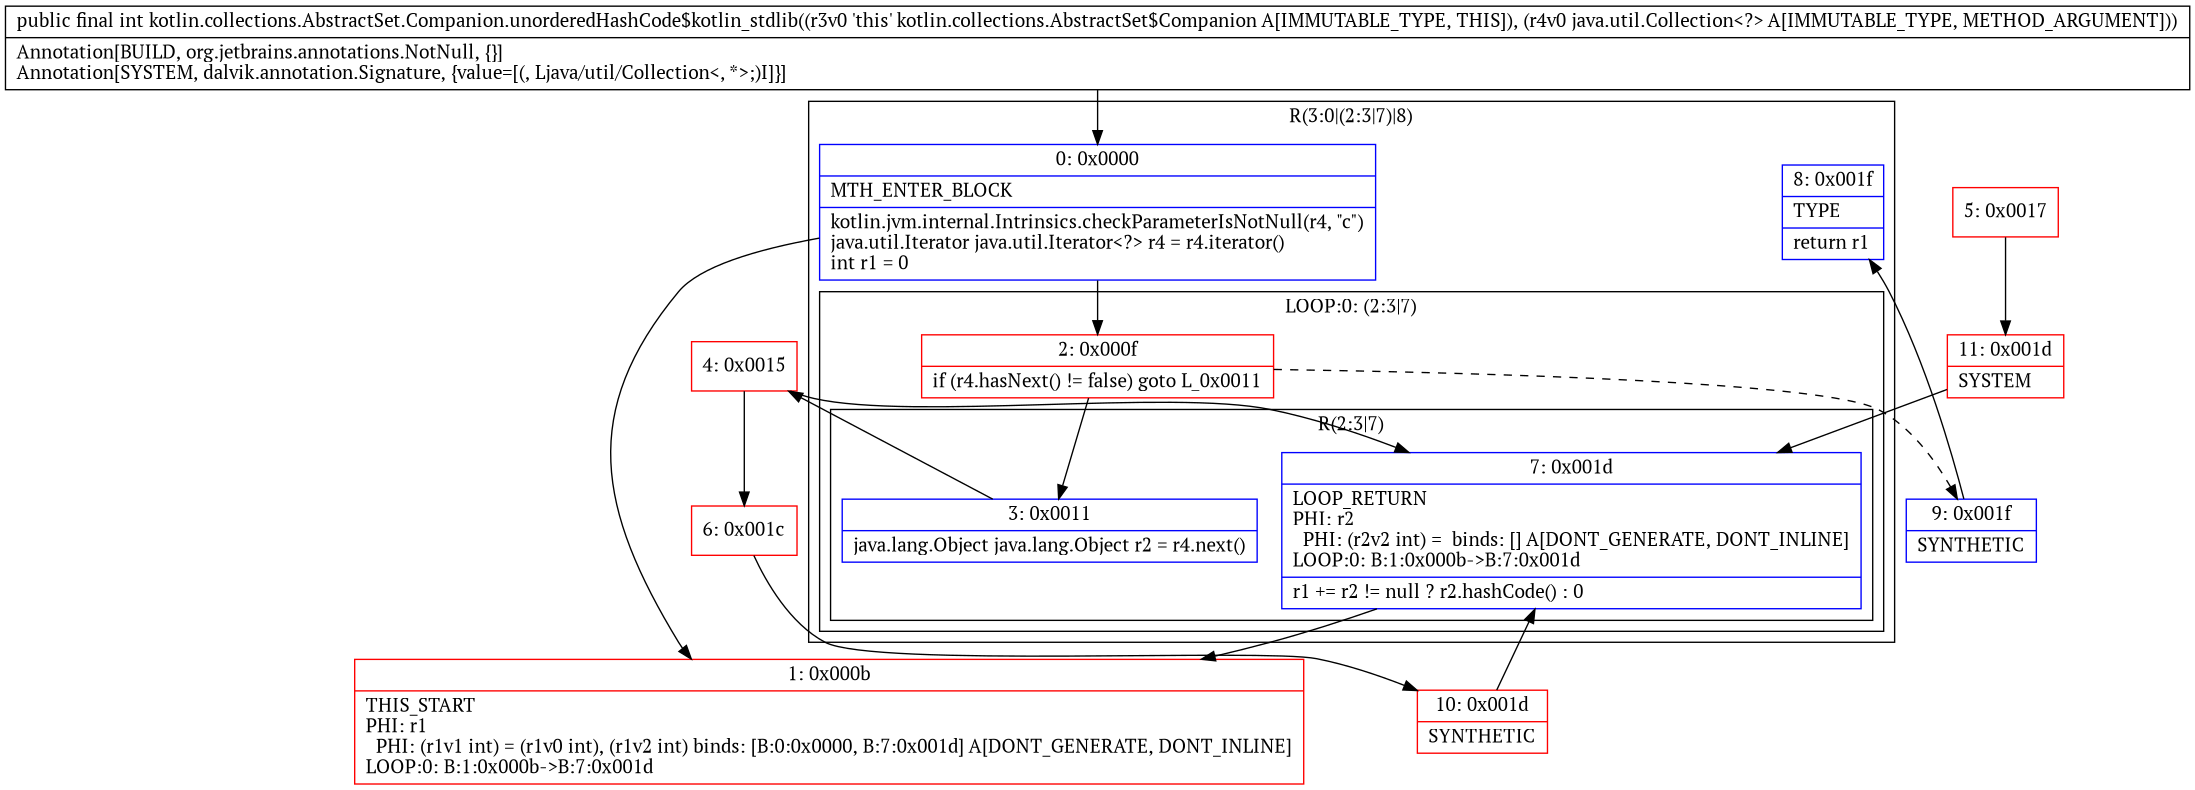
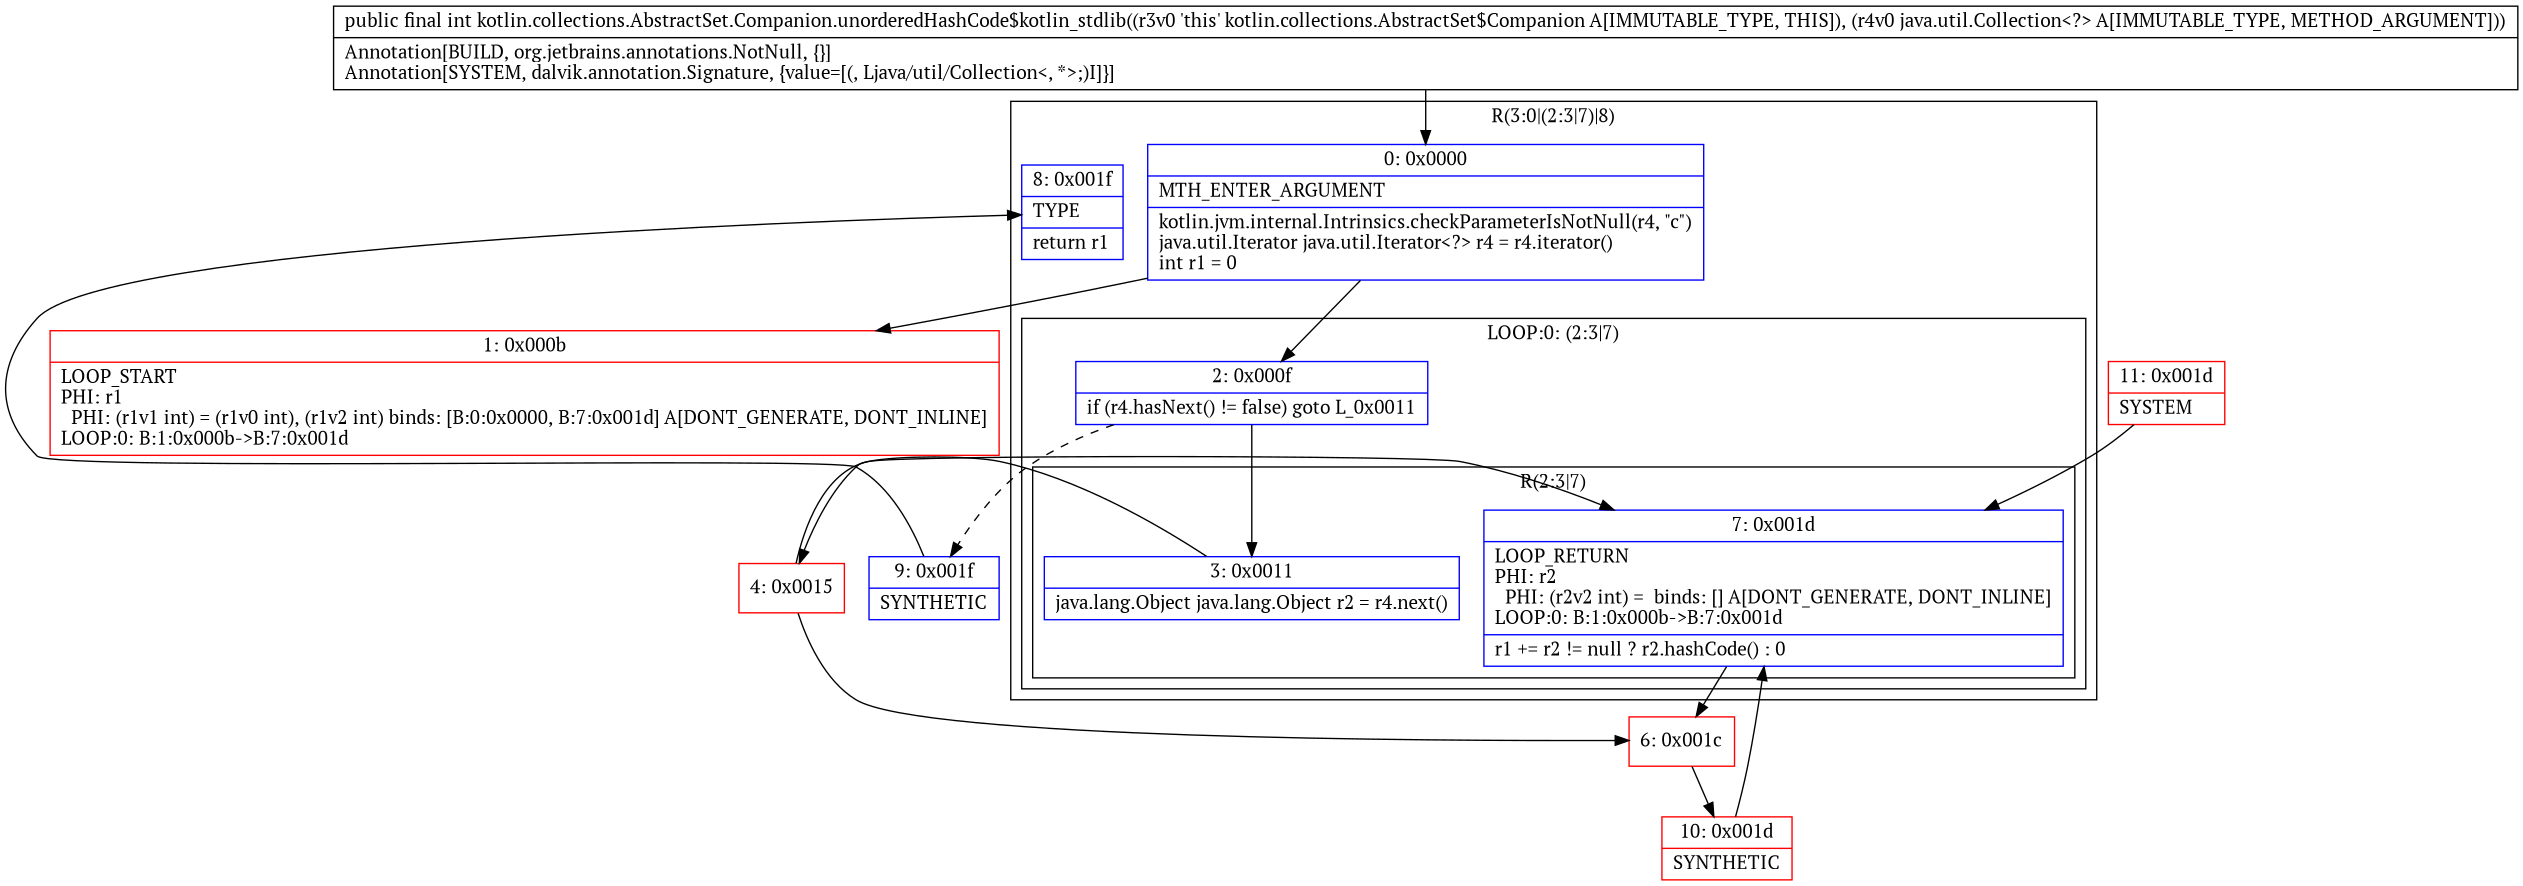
  digraph {
    fontname="PT Serif"
    node [color=blue fontname="PT Serif" shape=record]
    edge [fontname="PT Serif"]
    n1 [label="{3\:\ 0x0011|java.lang.Object java.lang.Object r2 = r4.next()\l}"]
    n2 [label="{7\:\ 0x001d|LOOP_RETURN\lPHI: r2 \l  PHI: (r2v2 int) =  binds: [] A[DONT_GENERATE, DONT_INLINE]\lLOOP:0: B:1:0x000b\-\>B:7:0x001d\l|r1 += r2 != null ? r2.hashCode() : 0\l}"]
-   n3 [color=red label="{2\:\ 0x000f|if (r4.hasNext() != false) goto L_0x0011\l}"]
-   n4 [label="{0\:\ 0x0000|MTH_ENTER_BLOCK\l|kotlin.jvm.internal.Intrinsics.checkParameterIsNotNull(r4, \"c\")\ljava.util.Iterator java.util.Iterator\<?\> r4 = r4.iterator()\lint r1 = 0\l}"]
+   n3 [label="{2\:\ 0x000f|if (r4.hasNext() != false) goto L_0x0011\l}"]
+   n4 [label="{0\:\ 0x0000|MTH_ENTER_ARGUMENT\l|kotlin.jvm.internal.Intrinsics.checkParameterIsNotNull(r4, \"c\")\ljava.util.Iterator java.util.Iterator\<?\> r4 = r4.iterator()\lint r1 = 0\l}"]
    n5 [label="{8\:\ 0x001f|TYPE\l|return r1\l}"]
    n6 [color=red label="{4\:\ 0x0015}"]
-   n7 [color=red label="{1\:\ 0x000b|THIS_START\lPHI: r1 \l  PHI: (r1v1 int) = (r1v0 int), (r1v2 int) binds: [B:0:0x0000, B:7:0x001d] A[DONT_GENERATE, DONT_INLINE]\lLOOP:0: B:1:0x000b\-\>B:7:0x001d\l}"]
+   n7 [color=red label="{1\:\ 0x000b|LOOP_START\lPHI: r1 \l  PHI: (r1v1 int) = (r1v0 int), (r1v2 int) binds: [B:0:0x0000, B:7:0x001d] A[DONT_GENERATE, DONT_INLINE]\lLOOP:0: B:1:0x000b\-\>B:7:0x001d\l}"]
    n8 [label="{9\:\ 0x001f|SYNTHETIC\l}"]
    n9 [color=red label="{6\:\ 0x001c}"]
-   n10 [color=red label="{5\:\ 0x0017}"]
    n11 [color=red label="{11\:\ 0x001d|SYSTEM\l}"]
    n12 [color=red label="{10\:\ 0x001d|SYNTHETIC\l}"]
    n13 [label="{public final int kotlin.collections.AbstractSet.Companion.unorderedHashCode$kotlin_stdlib((r3v0 'this' kotlin.collections.AbstractSet$Companion A[IMMUTABLE_TYPE, THIS]), (r4v0 java.util.Collection\<?\> A[IMMUTABLE_TYPE, METHOD_ARGUMENT]))  | Annotation[BUILD, org.jetbrains.annotations.NotNull, \{\}]\lAnnotation[SYSTEM, dalvik.annotation.Signature, \{value=[(, Ljava\/util\/Collection\<, *\>;)I]\}]\l}" color=""]
    subgraph cluster_1 {
      label="R(3:0|(2:3|7)|8)"
      n4
      n5
      subgraph cluster_2 {
        label="LOOP:0: (2:3|7)"
        n3
        subgraph cluster_3 {
          label="R(2:3|7)"
          n1
          n2
        }
      }
    }
    n1 -> n6
-   n2 -> n7
+   n2 -> n9
    n3 -> n1
    n3 -> n8 [style=dashed]
    n4 -> n3
    n4 -> n7
    n6 -> n2
    n6 -> n9
    n8 -> n5
    n9 -> n12
-   n10 -> n11
    n11 -> n2
    n12 -> n2
    n13 -> n4
  }
